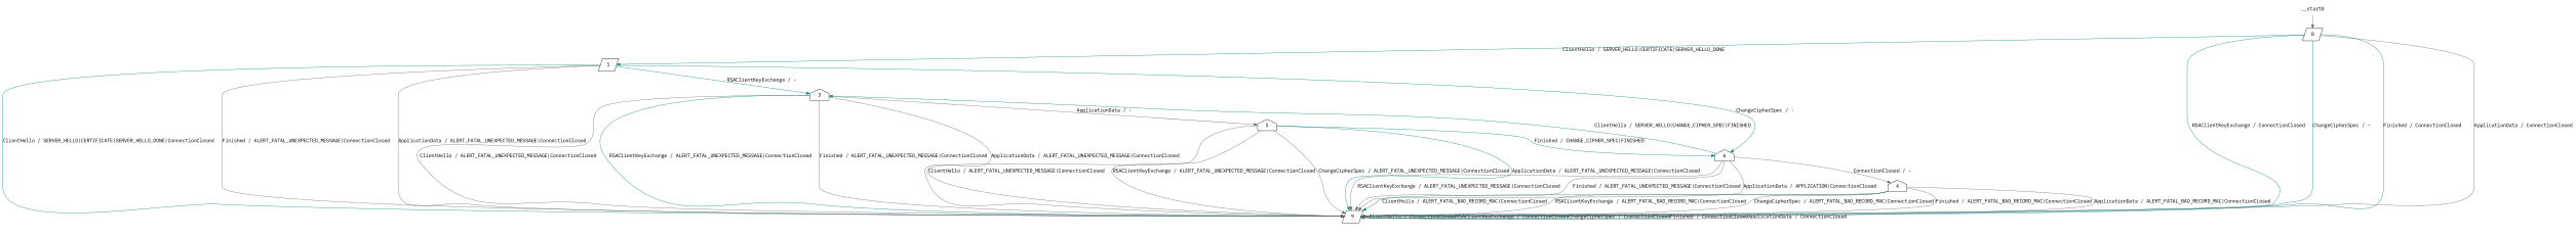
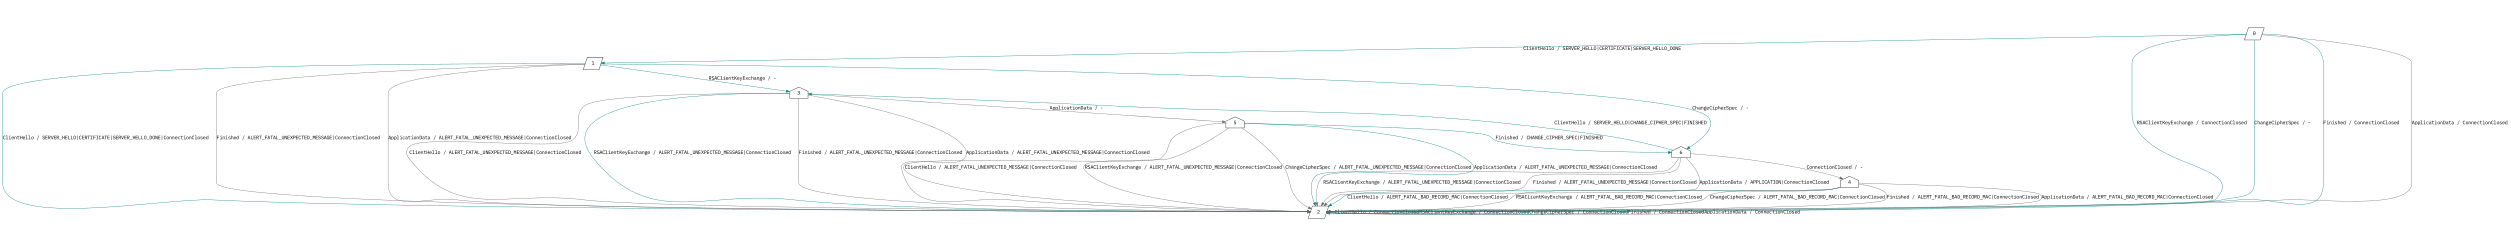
  digraph {
    fontname="IBM Plex Mono"
    node [fontname="IBM Plex Mono" shape=house]
    edge [color=gray40 fontname="IBM Plex Mono"]
-   __start0 [shape=none]
    n2 [label=0 shape=parallelogram]
    n3 [label=1 shape=parallelogram]
-   n4 [label=9 shape=parallelogram]
+   n4 [label=2 shape=parallelogram]
    n5 [label=3]
    n6 [label=6]
    n7 [label=5]
    n8 [label=4]
-   __start0 -> n2
    n2 -> n3 [color=teal label="ClientHello / SERVER_HELLO|CERTIFICATE|SERVER_HELLO_DONE"]
    n2 -> n4 [color=teal label="RSAClientKeyExchange / ConnectionClosed"]
    n2 -> n4 [color=teal label="ChangeCipherSpec / -"]
    n2 -> n4 [color=teal label="Finished / ConnectionClosed"]
    n2 -> n4 [label="ApplicationData / ConnectionClosed"]
    n3 -> n4 [color=teal label="ClientHello / SERVER_HELLO|CERTIFICATE|SERVER_HELLO_DONE|ConnectionClosed"]
    n3 -> n4 [label="Finished / ALERT_FATAL_UNEXPECTED_MESSAGE|ConnectionClosed"]
    n3 -> n4 [label="ApplicationData / ALERT_FATAL_UNEXPECTED_MESSAGE|ConnectionClosed"]
    n3 -> n5 [color=teal label="RSAClientKeyExchange / -"]
    n3 -> n6 [color=teal label="ChangeCipherSpec / -"]
    n4 -> n4 [label="ClientHello / ConnectionClosed"]
    n4 -> n4 [color=teal label="RSAClientKeyExchange / ConnectionClosed"]
    n4 -> n4 [color=teal label="ChangeCipherSpec / ConnectionClosed"]
    n4 -> n4 [color=teal label="Finished / ConnectionClosed"]
    n4 -> n4 [label="ApplicationData / ConnectionClosed"]
    n5 -> n4 [label="ClientHello / ALERT_FATAL_UNEXPECTED_MESSAGE|ConnectionClosed"]
    n5 -> n4 [color=teal label="RSAClientKeyExchange / ALERT_FATAL_UNEXPECTED_MESSAGE|ConnectionClosed"]
    n5 -> n4 [label="Finished / ALERT_FATAL_UNEXPECTED_MESSAGE|ConnectionClosed"]
    n5 -> n4 [label="ApplicationData / ALERT_FATAL_UNEXPECTED_MESSAGE|ConnectionClosed"]
    n5 -> n7 [label="ApplicationData / -"]
    n6 -> n4 [label="RSAClientKeyExchange / ALERT_FATAL_UNEXPECTED_MESSAGE|ConnectionClosed"]
    n6 -> n4 [label="Finished / ALERT_FATAL_UNEXPECTED_MESSAGE|ConnectionClosed"]
    n6 -> n4 [label="ApplicationData / APPLICATION|ConnectionClosed"]
    n6 -> n5 [color=teal label="ClientHello / SERVER_HELLO|CHANGE_CIPHER_SPEC|FINISHED"]
    n6 -> n8 [label="ConnectionClosed / -"]
    n7 -> n4 [label="ClientHello / ALERT_FATAL_UNEXPECTED_MESSAGE|ConnectionClosed"]
    n7 -> n4 [label="RSAClientKeyExchange / ALERT_FATAL_UNEXPECTED_MESSAGE|ConnectionClosed"]
    n7 -> n4 [label="ChangeCipherSpec / ALERT_FATAL_UNEXPECTED_MESSAGE|ConnectionClosed"]
    n7 -> n4 [color=teal label="ApplicationData / ALERT_FATAL_UNEXPECTED_MESSAGE|ConnectionClosed"]
    n7 -> n6 [color=teal label="Finished / CHANGE_CIPHER_SPEC|FINISHED"]
    n8 -> n4 [color=teal label="ClientHello / ALERT_FATAL_BAD_RECORD_MAC|ConnectionClosed"]
    n8 -> n4 [label="RSAClientKeyExchange / ALERT_FATAL_BAD_RECORD_MAC|ConnectionClosed"]
    n8 -> n4 [label="ChangeCipherSpec / ALERT_FATAL_BAD_RECORD_MAC|ConnectionClosed"]
    n8 -> n4 [label="Finished / ALERT_FATAL_BAD_RECORD_MAC|ConnectionClosed"]
    n8 -> n4 [label="ApplicationData / ALERT_FATAL_BAD_RECORD_MAC|ConnectionClosed"]
  }
